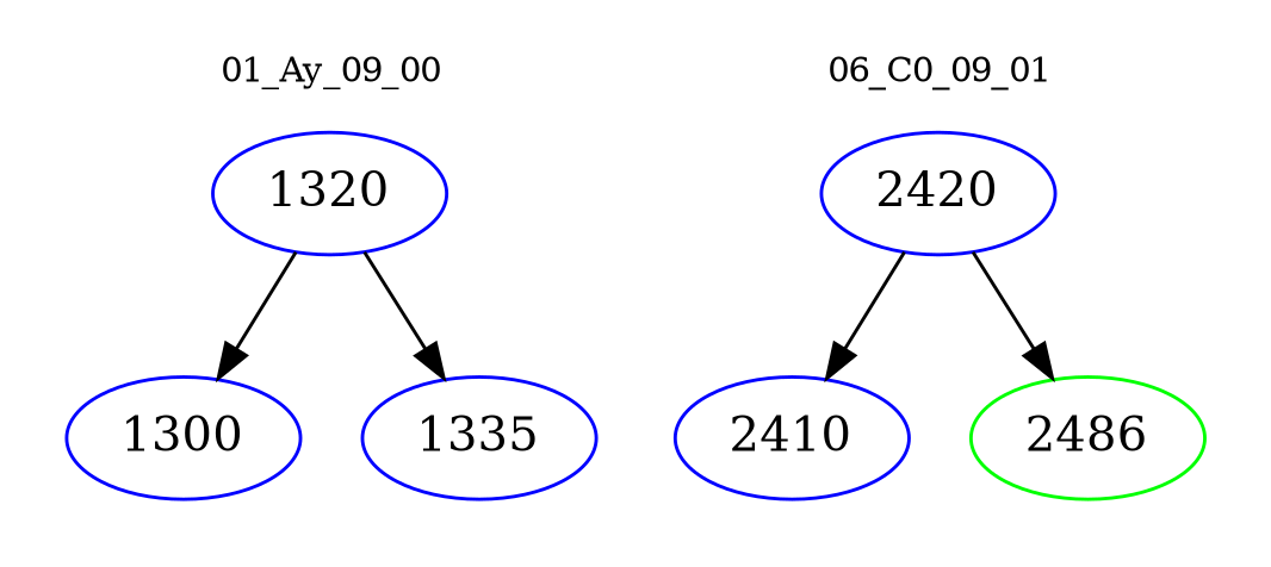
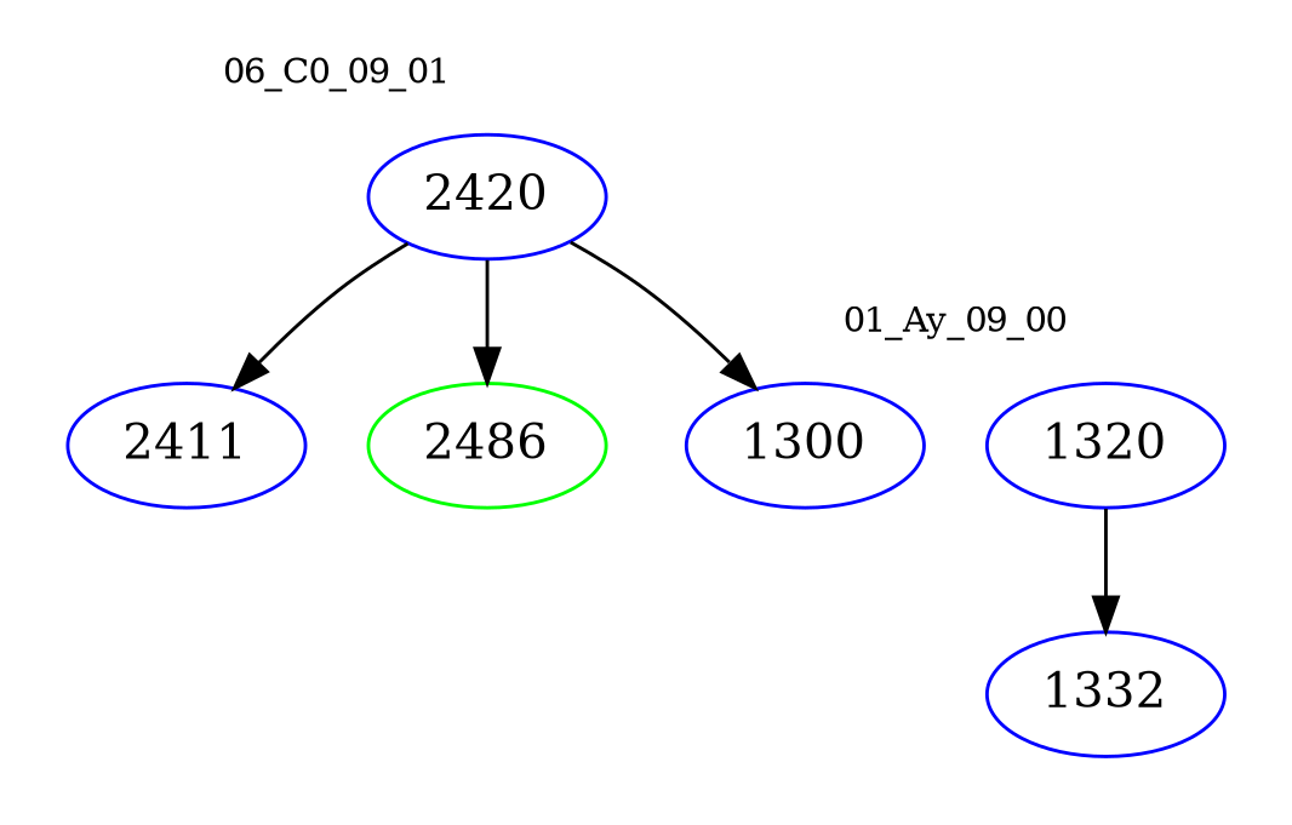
  digraph {
    node [color=blue]
    edge [color=black]
    n1 [label=1320]
    n2 [label=1300]
-   n3 [label=1335]
+   n3 [label=1332]
    n4 [label=2420]
-   n5 [label=2410]
+   n5 [label=2411]
    n6 [color=green label=2486]
    subgraph cluster_1 {
      color=white
      fontsize=10
      label="01_Ay_09_00"
      n1
      n2
      n3
    }
    subgraph cluster_2 {
      color=white
      fontsize=10
      label="06_C0_09_01"
      n4
      n5
      n6
    }
-   n1 -> n2
+   n4 -> n2
    n1 -> n3
    n4 -> n5
    n4 -> n6
  }
